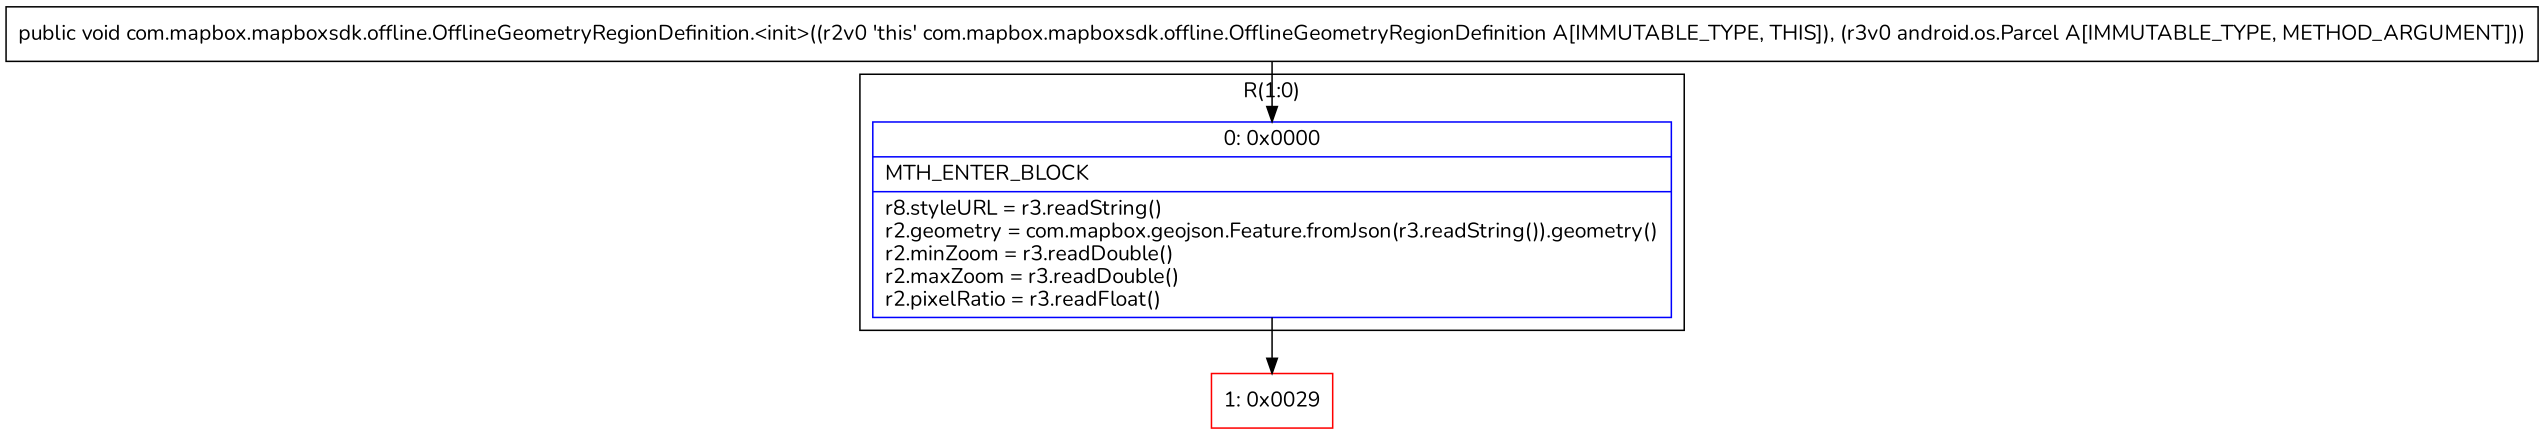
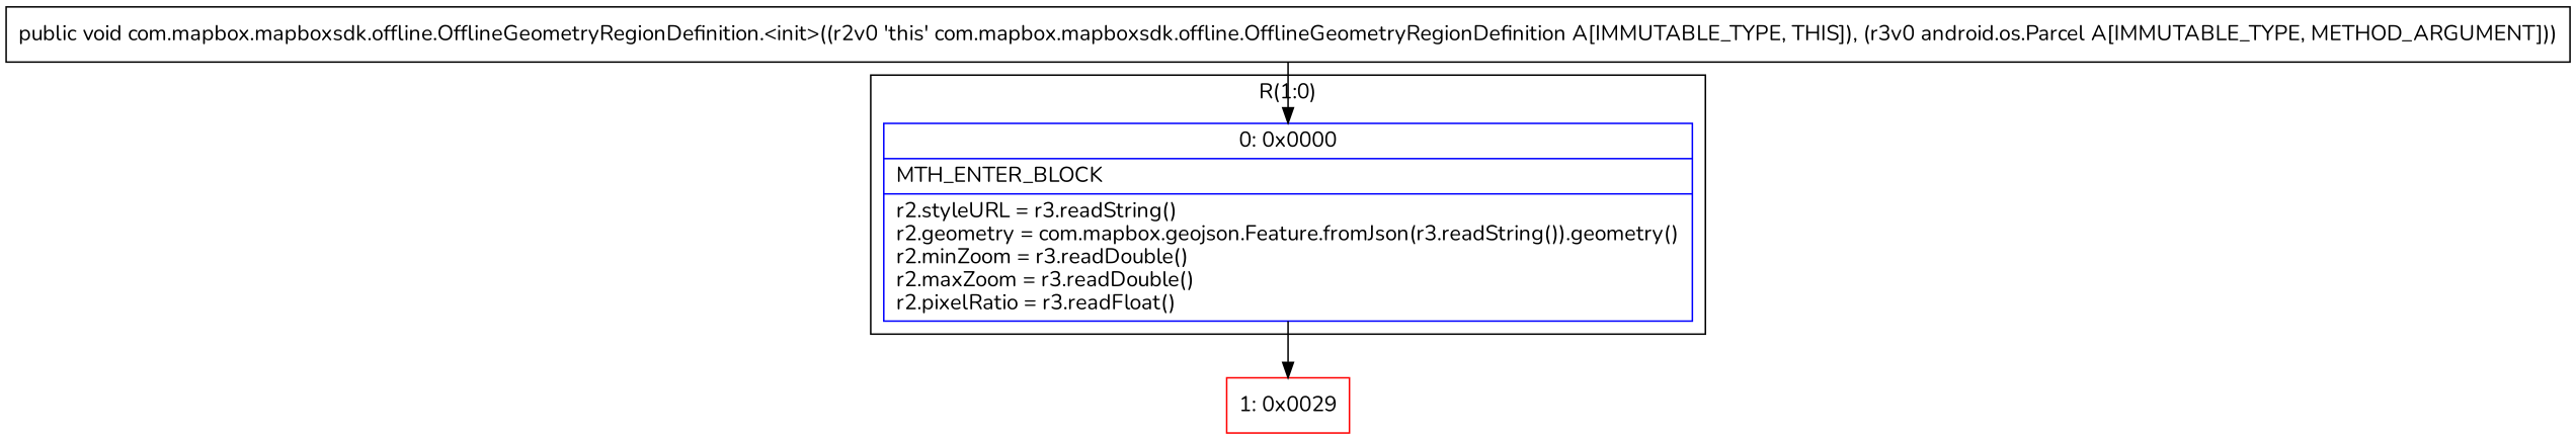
  digraph {
    fontname=Nunito
    node [shape=record fontname=Nunito]
    edge [fontname=Nunito]
-   n1 [color=blue label="{0\:\ 0x0000|MTH_ENTER_BLOCK\l|r8.styleURL = r3.readString()\lr2.geometry = com.mapbox.geojson.Feature.fromJson(r3.readString()).geometry()\lr2.minZoom = r3.readDouble()\lr2.maxZoom = r3.readDouble()\lr2.pixelRatio = r3.readFloat()\l}"]
+   n1 [color=blue label="{0\:\ 0x0000|MTH_ENTER_BLOCK\l|r2.styleURL = r3.readString()\lr2.geometry = com.mapbox.geojson.Feature.fromJson(r3.readString()).geometry()\lr2.minZoom = r3.readDouble()\lr2.maxZoom = r3.readDouble()\lr2.pixelRatio = r3.readFloat()\l}"]
    n2 [color=red label="{1\:\ 0x0029}"]
    n3 [label="{public void com.mapbox.mapboxsdk.offline.OfflineGeometryRegionDefinition.\<init\>((r2v0 'this' com.mapbox.mapboxsdk.offline.OfflineGeometryRegionDefinition A[IMMUTABLE_TYPE, THIS]), (r3v0 android.os.Parcel A[IMMUTABLE_TYPE, METHOD_ARGUMENT])) }"]
    subgraph cluster_1 {
      label="R(1:0)"
      n1
    }
    n1 -> n2
    n3 -> n1
  }
